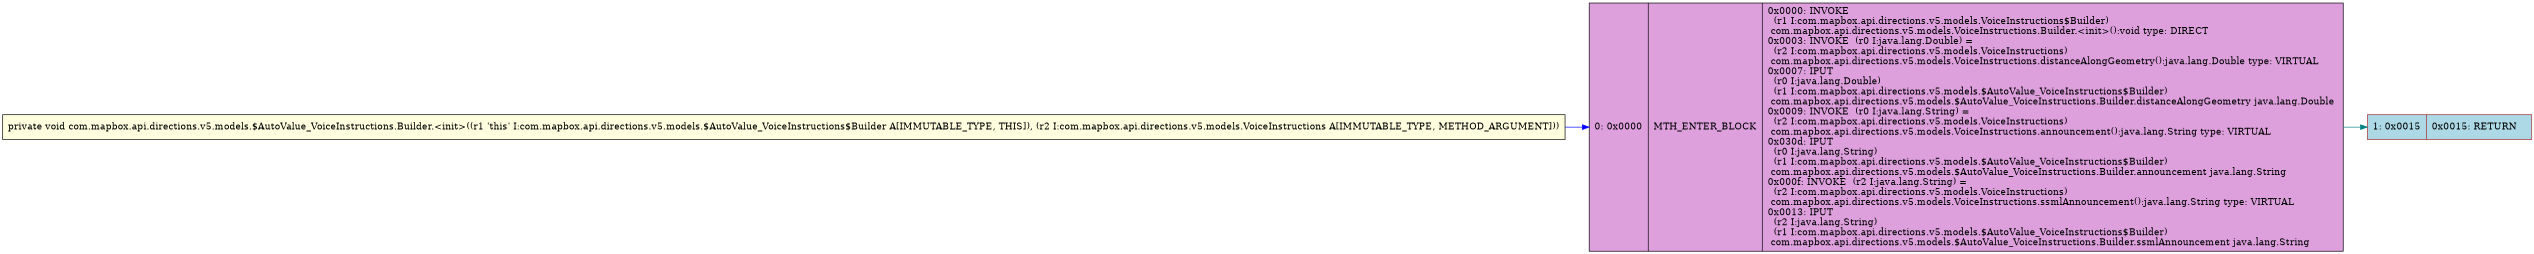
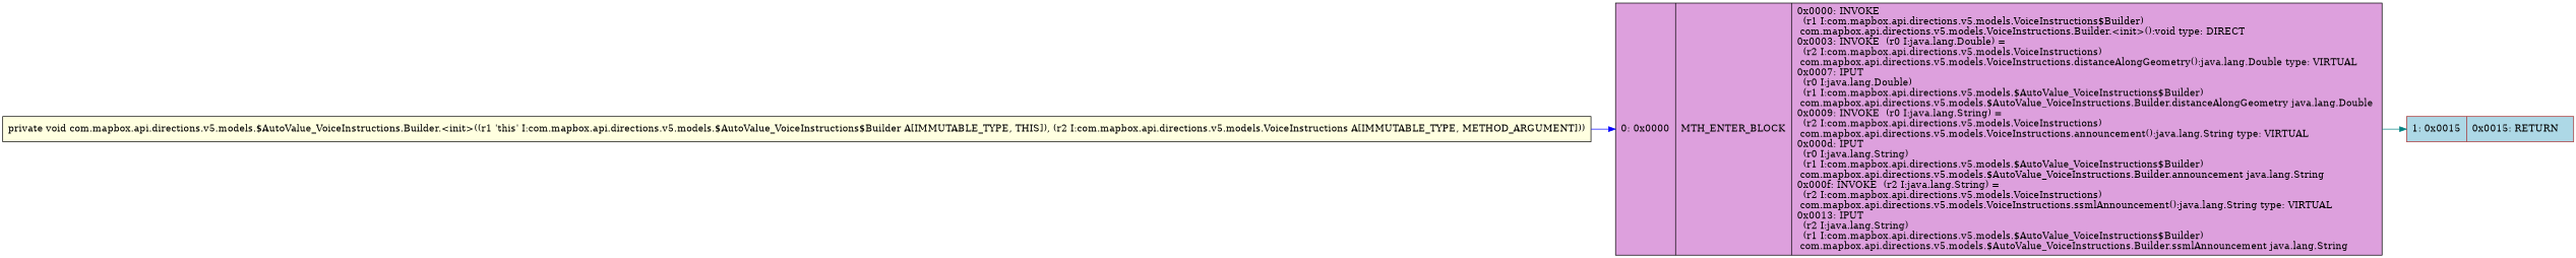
  digraph {
    rankdir=LR
    node [shape=record style=filled color=black]
-   n1 [label="{0\:\ 0x0000|MTH_ENTER_BLOCK\l|0x0000: INVOKE  \l  (r1 I:com.mapbox.api.directions.v5.models.VoiceInstructions$Builder)\l com.mapbox.api.directions.v5.models.VoiceInstructions.Builder.\<init\>():void type: DIRECT \l0x0003: INVOKE  (r0 I:java.lang.Double) = \l  (r2 I:com.mapbox.api.directions.v5.models.VoiceInstructions)\l com.mapbox.api.directions.v5.models.VoiceInstructions.distanceAlongGeometry():java.lang.Double type: VIRTUAL \l0x0007: IPUT  \l  (r0 I:java.lang.Double)\l  (r1 I:com.mapbox.api.directions.v5.models.$AutoValue_VoiceInstructions$Builder)\l com.mapbox.api.directions.v5.models.$AutoValue_VoiceInstructions.Builder.distanceAlongGeometry java.lang.Double \l0x0009: INVOKE  (r0 I:java.lang.String) = \l  (r2 I:com.mapbox.api.directions.v5.models.VoiceInstructions)\l com.mapbox.api.directions.v5.models.VoiceInstructions.announcement():java.lang.String type: VIRTUAL \l0x030d: IPUT  \l  (r0 I:java.lang.String)\l  (r1 I:com.mapbox.api.directions.v5.models.$AutoValue_VoiceInstructions$Builder)\l com.mapbox.api.directions.v5.models.$AutoValue_VoiceInstructions.Builder.announcement java.lang.String \l0x000f: INVOKE  (r2 I:java.lang.String) = \l  (r2 I:com.mapbox.api.directions.v5.models.VoiceInstructions)\l com.mapbox.api.directions.v5.models.VoiceInstructions.ssmlAnnouncement():java.lang.String type: VIRTUAL \l0x0013: IPUT  \l  (r2 I:java.lang.String)\l  (r1 I:com.mapbox.api.directions.v5.models.$AutoValue_VoiceInstructions$Builder)\l com.mapbox.api.directions.v5.models.$AutoValue_VoiceInstructions.Builder.ssmlAnnouncement java.lang.String \l}" fillcolor=plum]
+   n1 [label="{0\:\ 0x0000|MTH_ENTER_BLOCK\l|0x0000: INVOKE  \l  (r1 I:com.mapbox.api.directions.v5.models.VoiceInstructions$Builder)\l com.mapbox.api.directions.v5.models.VoiceInstructions.Builder.\<init\>():void type: DIRECT \l0x0003: INVOKE  (r0 I:java.lang.Double) = \l  (r2 I:com.mapbox.api.directions.v5.models.VoiceInstructions)\l com.mapbox.api.directions.v5.models.VoiceInstructions.distanceAlongGeometry():java.lang.Double type: VIRTUAL \l0x0007: IPUT  \l  (r0 I:java.lang.Double)\l  (r1 I:com.mapbox.api.directions.v5.models.$AutoValue_VoiceInstructions$Builder)\l com.mapbox.api.directions.v5.models.$AutoValue_VoiceInstructions.Builder.distanceAlongGeometry java.lang.Double \l0x0009: INVOKE  (r0 I:java.lang.String) = \l  (r2 I:com.mapbox.api.directions.v5.models.VoiceInstructions)\l com.mapbox.api.directions.v5.models.VoiceInstructions.announcement():java.lang.String type: VIRTUAL \l0x000d: IPUT  \l  (r0 I:java.lang.String)\l  (r1 I:com.mapbox.api.directions.v5.models.$AutoValue_VoiceInstructions$Builder)\l com.mapbox.api.directions.v5.models.$AutoValue_VoiceInstructions.Builder.announcement java.lang.String \l0x000f: INVOKE  (r2 I:java.lang.String) = \l  (r2 I:com.mapbox.api.directions.v5.models.VoiceInstructions)\l com.mapbox.api.directions.v5.models.VoiceInstructions.ssmlAnnouncement():java.lang.String type: VIRTUAL \l0x0013: IPUT  \l  (r2 I:java.lang.String)\l  (r1 I:com.mapbox.api.directions.v5.models.$AutoValue_VoiceInstructions$Builder)\l com.mapbox.api.directions.v5.models.$AutoValue_VoiceInstructions.Builder.ssmlAnnouncement java.lang.String \l}" fillcolor=plum]
    n2 [label="{1\:\ 0x0015|0x0015: RETURN   \l}" fillcolor=lightblue color=brown]
    n3 [label="{private void com.mapbox.api.directions.v5.models.$AutoValue_VoiceInstructions.Builder.\<init\>((r1 'this' I:com.mapbox.api.directions.v5.models.$AutoValue_VoiceInstructions$Builder A[IMMUTABLE_TYPE, THIS]), (r2 I:com.mapbox.api.directions.v5.models.VoiceInstructions A[IMMUTABLE_TYPE, METHOD_ARGUMENT])) }" fillcolor=lightyellow]
    n1 -> n2 [color=teal]
    n3 -> n1 [color=blue]
  }
